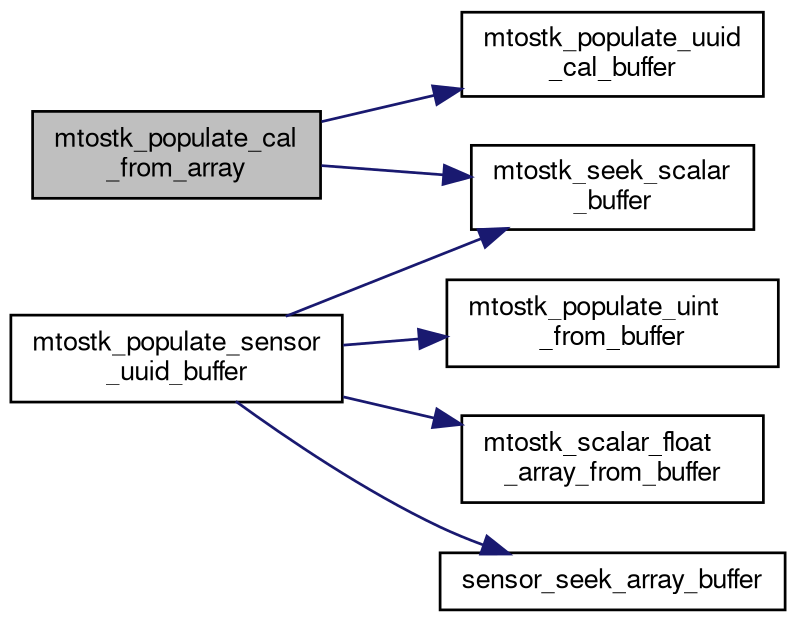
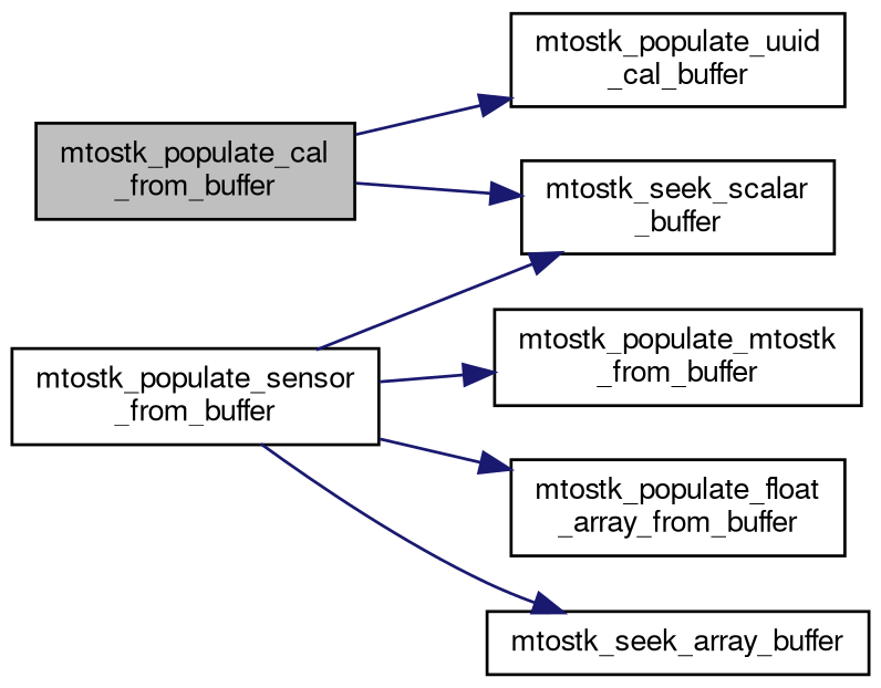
  digraph {
    rankdir=LR
    node [color=black fillcolor=white fontname=FreeSans fontsize=10 shape=record style=filled]
    edge [color=midnightblue fontname=FreeSans fontsize=10 labelfontname=FreeSans labelfontsize=10 style=solid]
-   n1 [fillcolor=grey75 fontcolor=black height=0.2 label="mtostk_populate_cal\l_from_array" width=0.4]
+   n1 [fillcolor=grey75 fontcolor=black height=0.2 label="mtostk_populate_cal\l_from_buffer" width=0.4]
    n2 [height=0.2 label="mtostk_populate_uuid\l_cal_buffer" width=0.4]
    n3 [height=0.2 label="mtostk_seek_scalar\l_buffer" width=0.4]
-   n4 [height=0.2 label="mtostk_populate_sensor\l_uuid_buffer" width=0.4]
-   n5 [height=0.2 label="mtostk_populate_uint\l_from_buffer" width=0.4]
-   n6 [height=0.2 label="mtostk_scalar_float\l_array_from_buffer" width=0.4]
-   n7 [height=0.2 label=sensor_seek_array_buffer width=0.4]
+   n4 [height=0.2 label="mtostk_populate_sensor\l_from_buffer" width=0.4]
+   n5 [height=0.2 label="mtostk_populate_mtostk\l_from_buffer" width=0.4]
+   n6 [height=0.2 label="mtostk_populate_float\l_array_from_buffer" width=0.4]
+   n7 [height=0.2 label=mtostk_seek_array_buffer width=0.4]
    n1 -> n2
    n1 -> n3
    n4 -> n3
    n4 -> n5
    n4 -> n6
    n4 -> n7
  }
